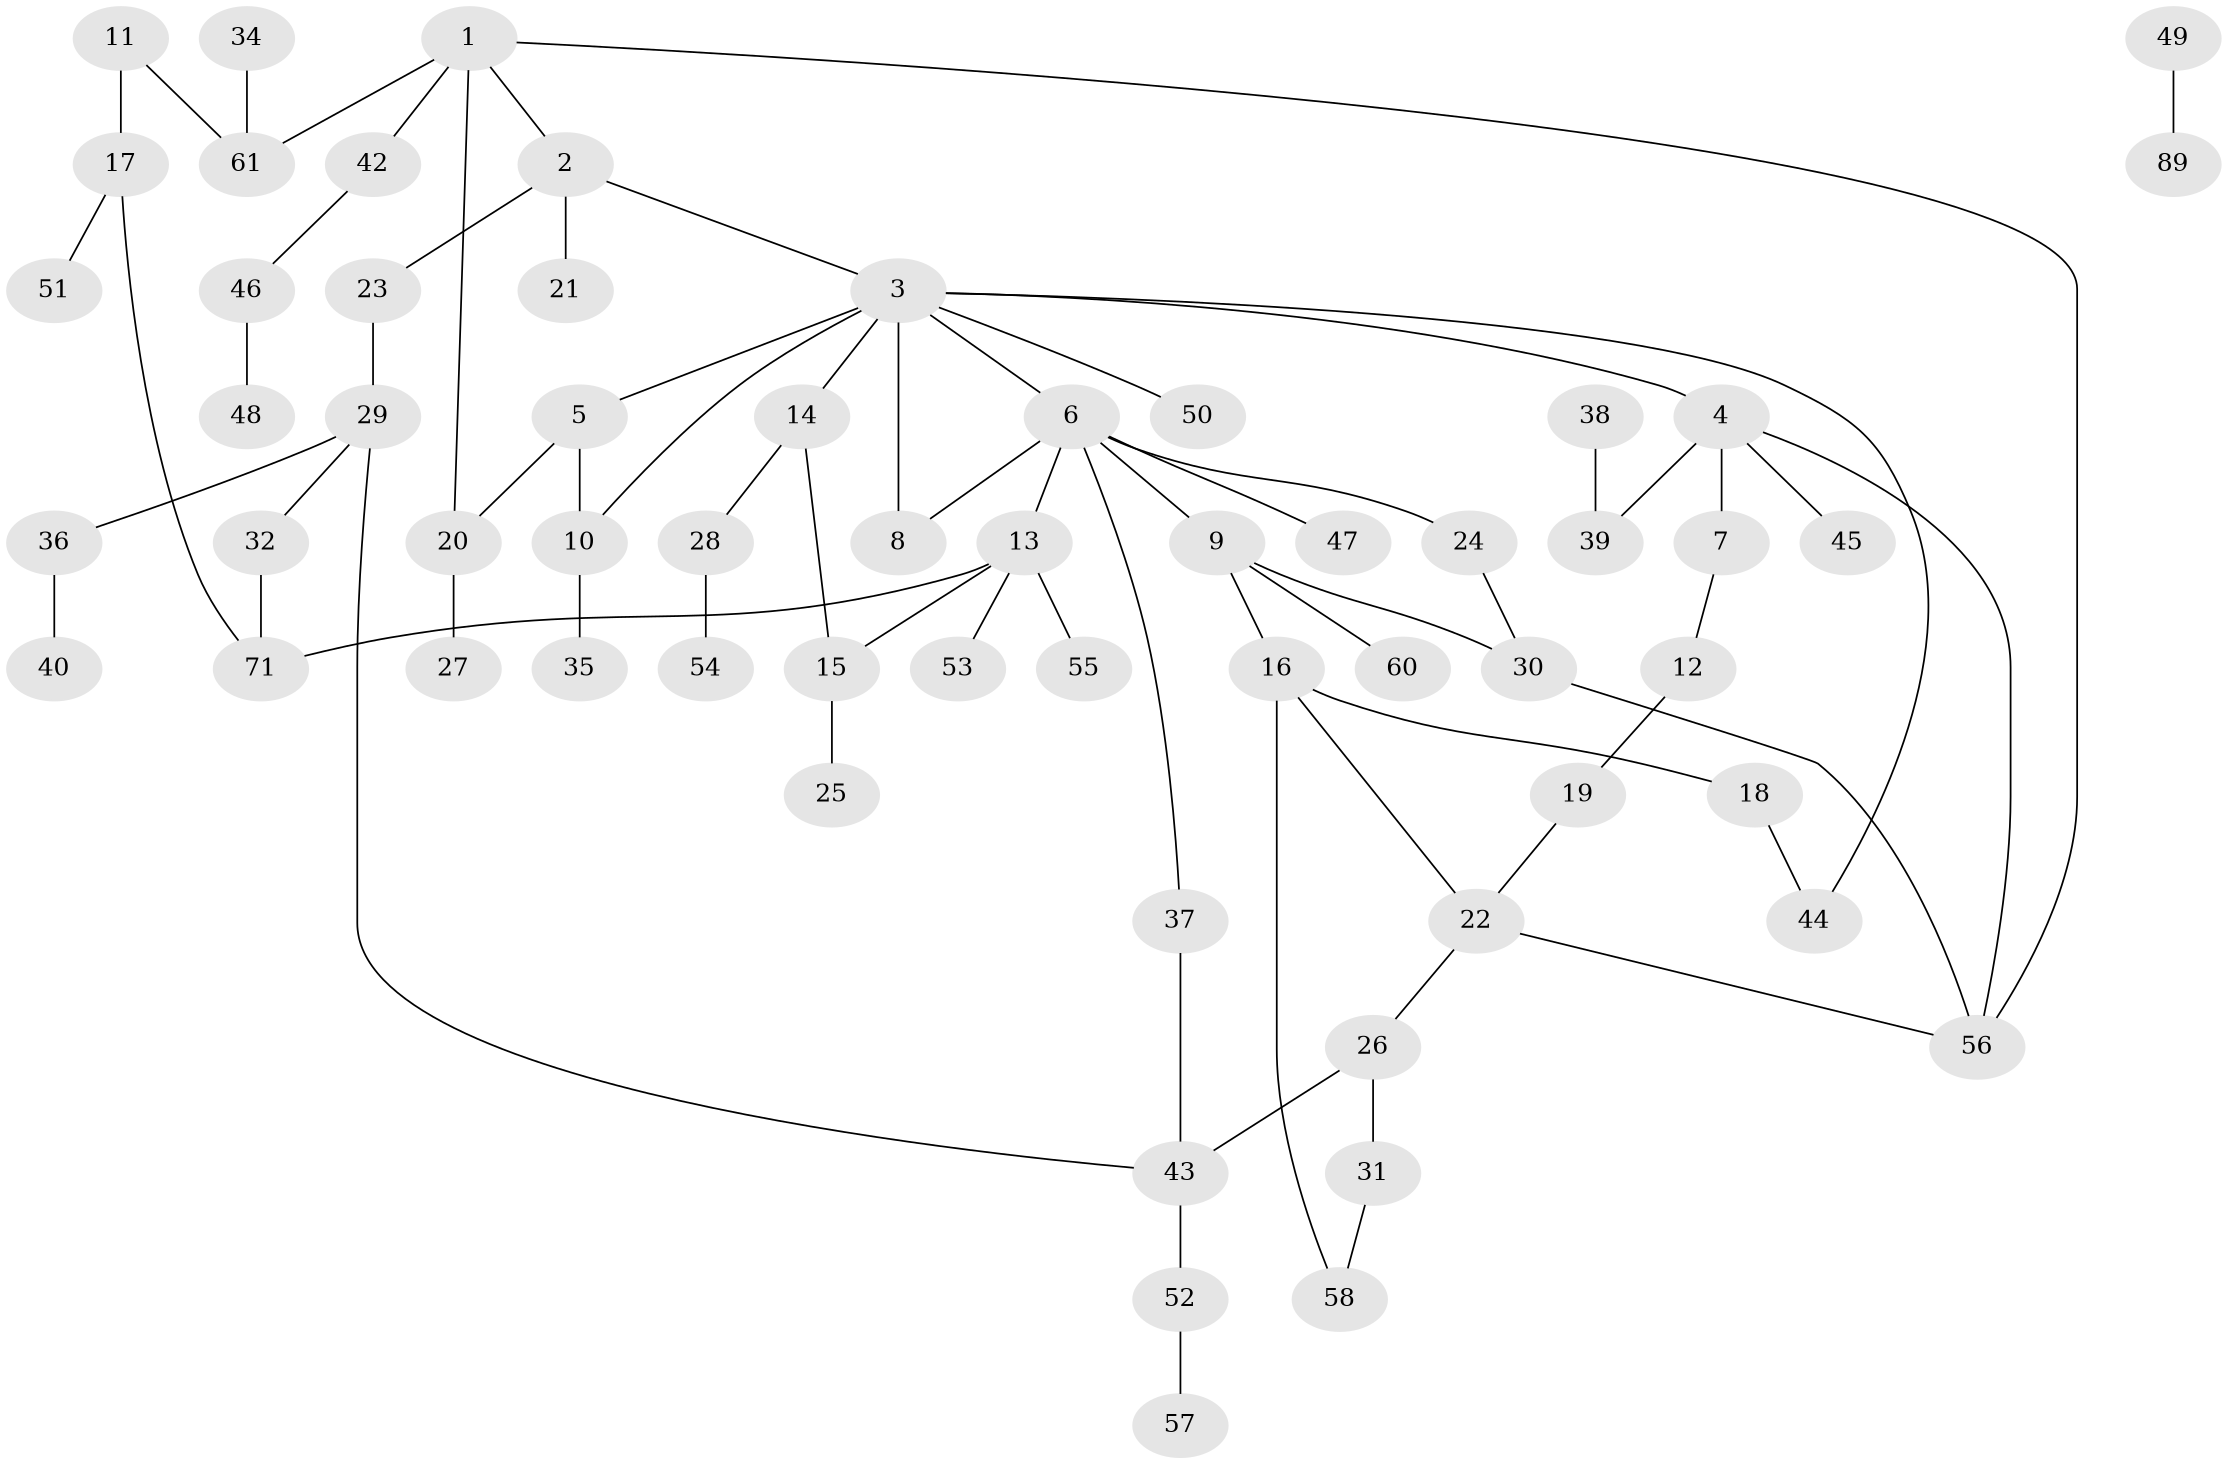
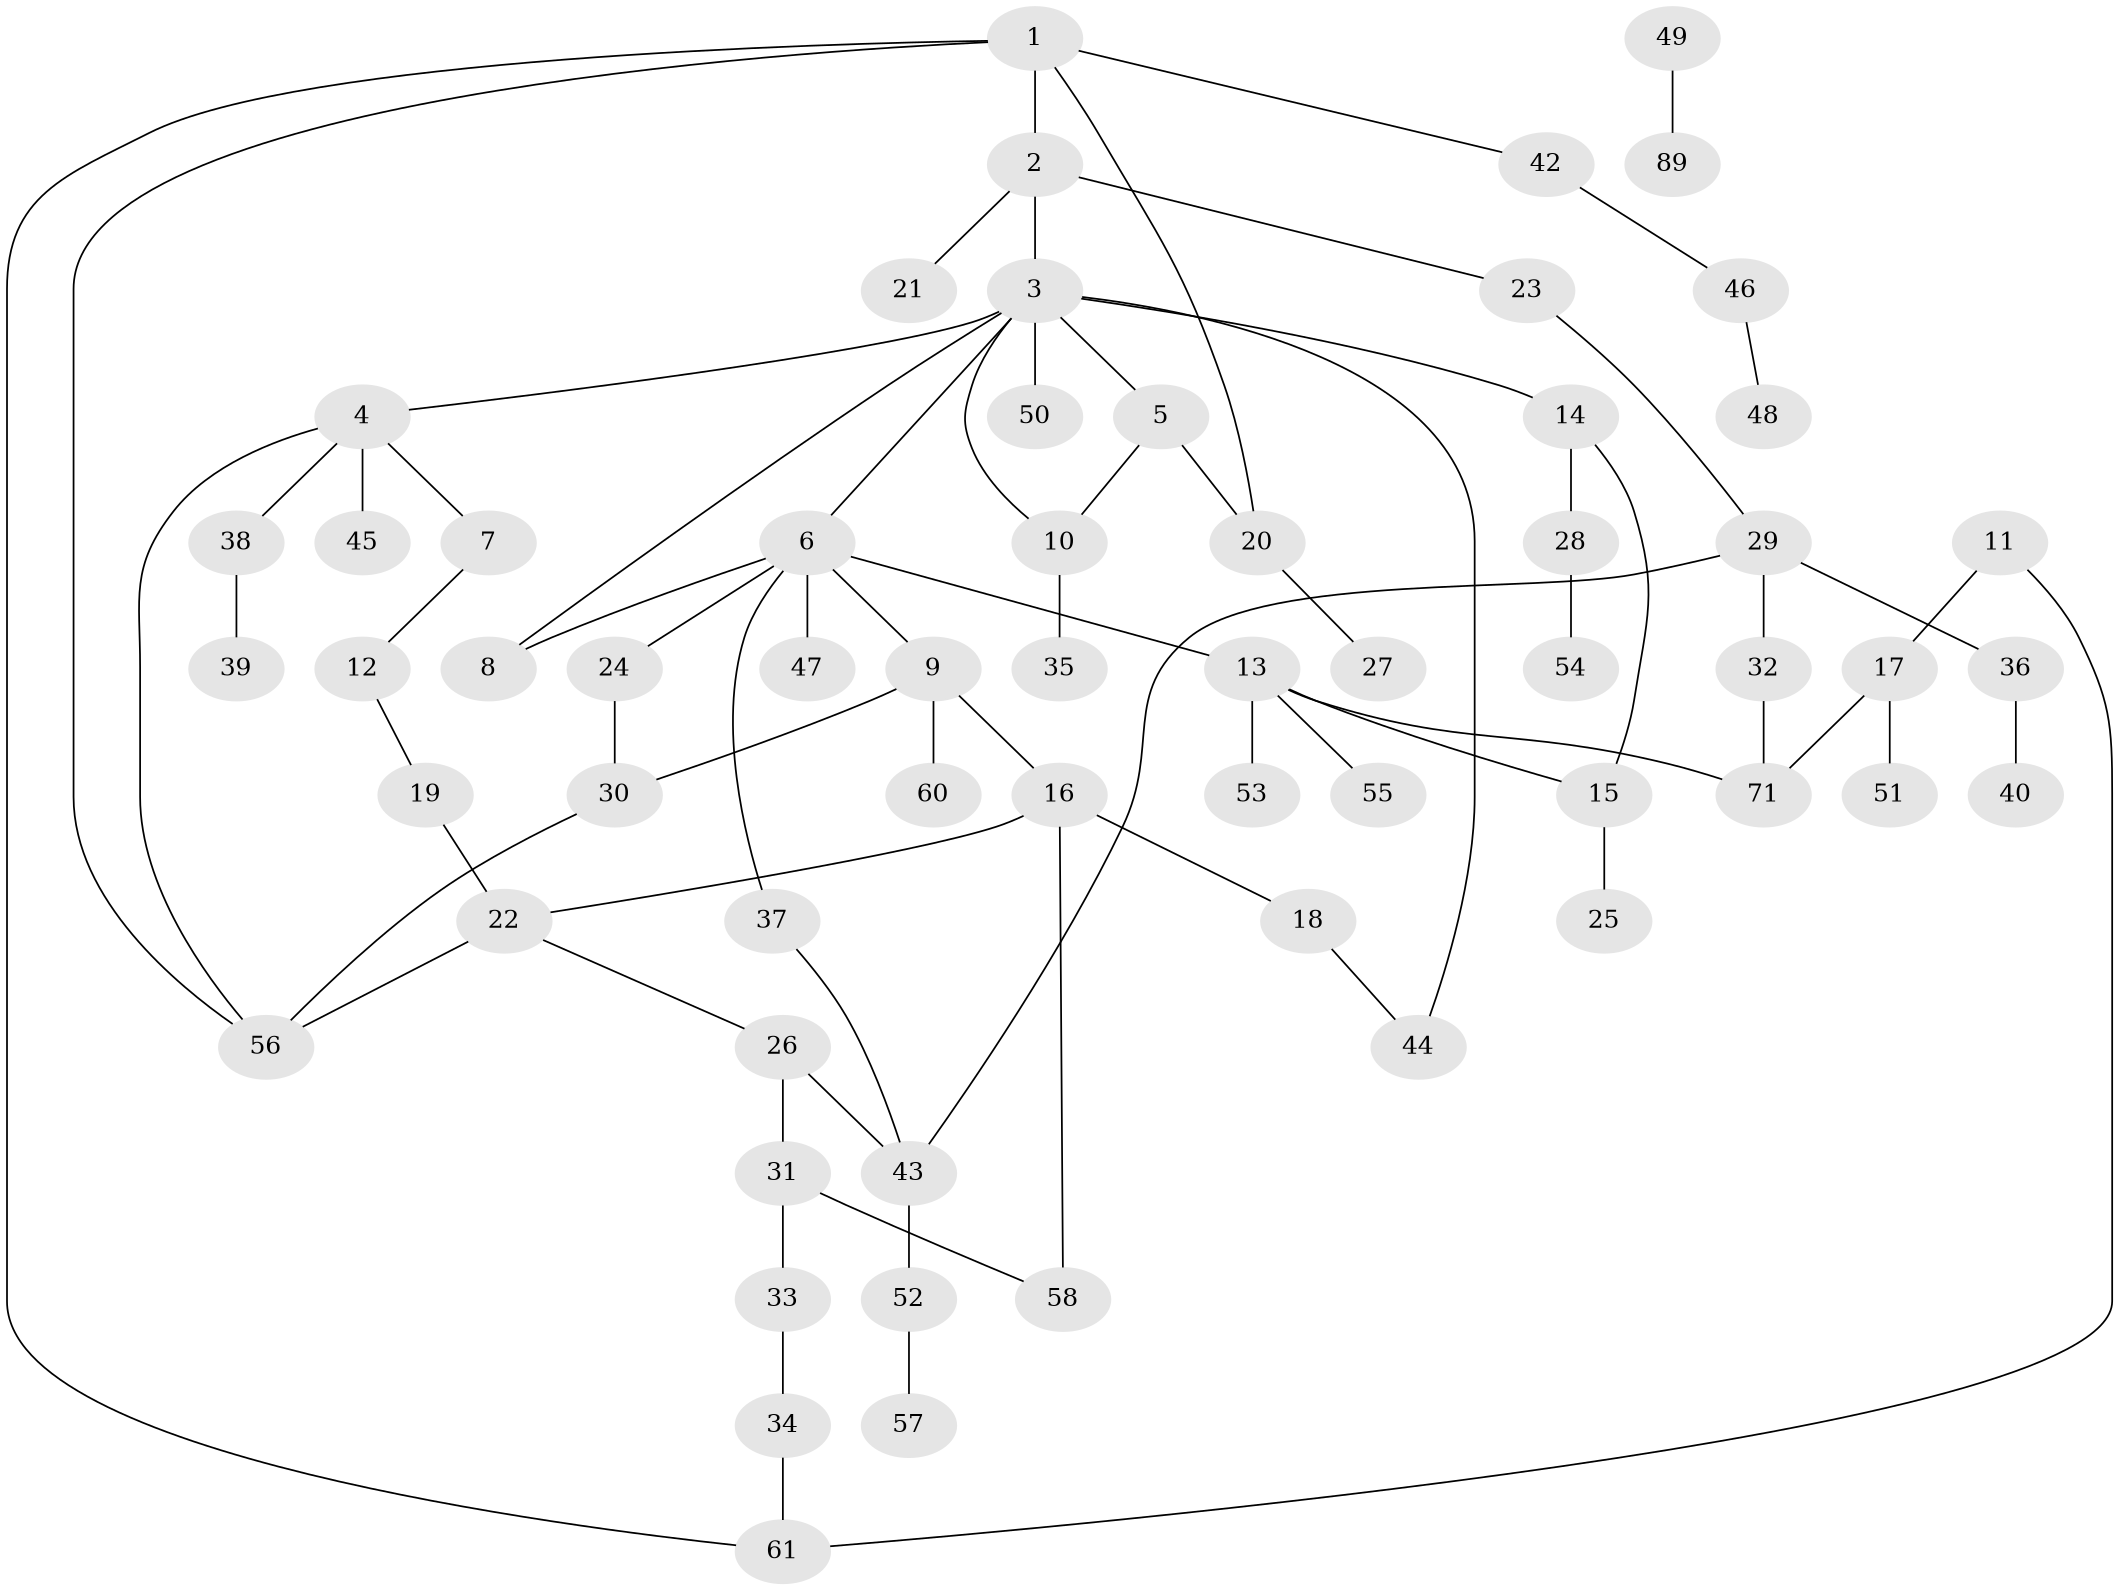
  graph {
    node [color=gray90 style=filled]
    1
    2
    20
    42
    56
    61
    3
    21
    23
    27
    46
    4
    5
    6
    8
    10
    14
    44
    50
    29
    7
    38
    45
    9
    13
    24
    37
    47
    35
    15
    28
    12
    39
    11
    17
    16
    30
    60
    n39 [label=71]
    53
    55
    43
    19
    n44 [label=89]
    49
    18
    22
    58
    51
    25
    54
    26
    31
    32
    36
+   33
    52
    40
    34
    48
    57
    1 -- 2
    1 -- 20
    1 -- 42
    1 -- 56
    1 -- 61
    2 -- 3
    2 -- 21
    2 -- 23
    20 -- 27
    42 -- 46
    3 -- 4
    3 -- 5
    3 -- 6
    3 -- 8
    3 -- 10
    3 -- 14
    3 -- 44
    3 -- 50
    23 -- 29
    46 -- 48
    4 -- 56
    4 -- 7
-   4 -- 39
+   4 -- 38
    4 -- 45
    5 -- 20
    5 -- 10
    6 -- 8
    6 -- 9
    6 -- 13
    6 -- 24
    6 -- 37
    6 -- 47
    10 -- 35
    14 -- 15
    14 -- 28
    29 -- 43
    29 -- 32
    29 -- 36
    7 -- 12
    38 -- 39
    9 -- 16
    9 -- 30
    9 -- 60
    13 -- 15
    13 -- n39
    13 -- 53
    13 -- 55
    24 -- 30
    37 -- 43
    15 -- 25
    28 -- 54
    12 -- 19
    11 -- 61
    11 -- 17
    17 -- n39
    17 -- 51
    16 -- 18
    16 -- 22
    16 -- 58
    30 -- 56
    43 -- 52
    19 -- 22
    49 -- n44
    18 -- 44
    22 -- 56
    22 -- 26
    26 -- 43
    26 -- 31
    31 -- 58
+   31 -- 33
    32 -- n39
    36 -- 40
+   33 -- 34
    52 -- 57
    34 -- 61
  }
